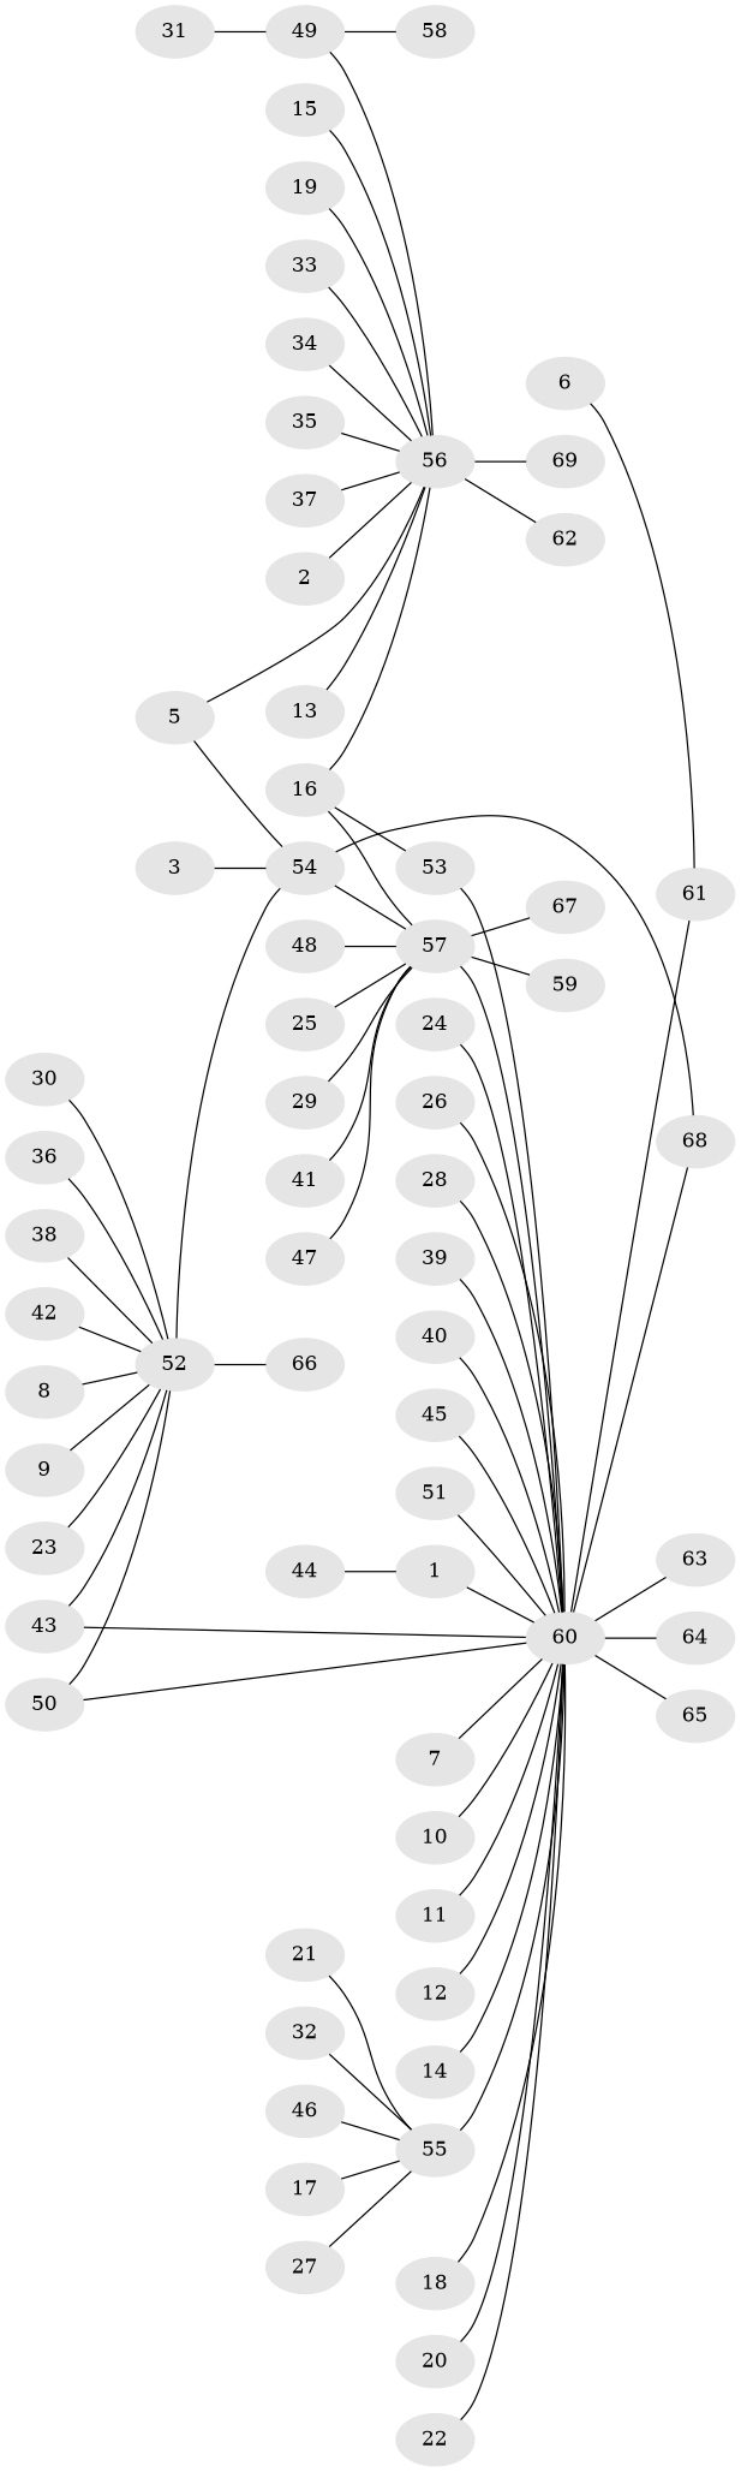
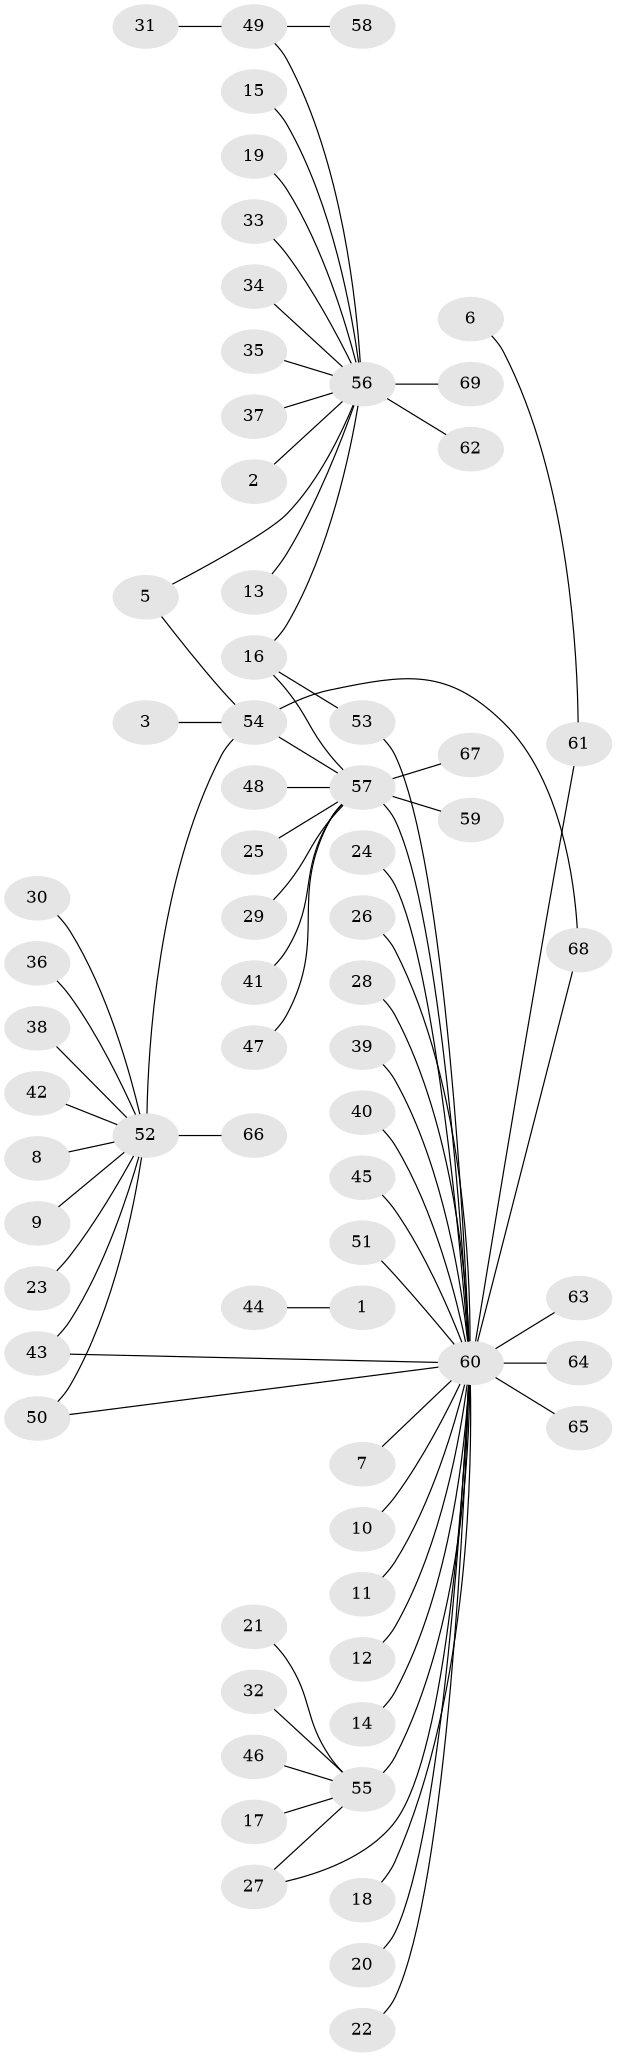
  graph {
    rankdir=LR
    node [color=gray90 style=filled]
    edge [weight=1.0]
    1
    60
    61
    68
    63
    64
    65
    2
    56
    62
    69
    3
    54
    57
    5
    6
    7
    8
    52
    66
    9
    10
    11
    12
    13
    14
    15
    16
    53
    59
    67
    17
    55
    18
    19
    20
    21
    22
    23
    24
    25
    26
    27
    28
    29
    30
    31
    49
    58
    32
    33
    34
    35
    36
    37
    38
    39
    40
    41
    42
    43
    44
    45
    46
    47
    48
    50
    51
-   1 -- 60
+   27 -- 60
    60 -- 61
    60 -- 68
    60 -- 63
    60 -- 64
    60 -- 65
    2 -- 56
    56 -- 62
    56 -- 69
    3 -- 54
    54 -- 68
    54 -- 57
    57 -- 60
    57 -- 59
    57 -- 67
    5 -- 56
    5 -- 54
    6 -- 61
    7 -- 60
    8 -- 52
    52 -- 54
    52 -- 66
    9 -- 52
    10 -- 60
    11 -- 60
    12 -- 60
    13 -- 56
    14 -- 60
    15 -- 56
    16 -- 56
    16 -- 57
    16 -- 53
    53 -- 60
    17 -- 55
    55 -- 60
    18 -- 60
    19 -- 56
    20 -- 60
    21 -- 55
    22 -- 60
    23 -- 52
    24 -- 60
    25 -- 57
    26 -- 60
    27 -- 55
    28 -- 60
    29 -- 57
    30 -- 52
    31 -- 49
    49 -- 56
    49 -- 58
    32 -- 55
    33 -- 56
    34 -- 56
    35 -- 56
    36 -- 52
    37 -- 56
    38 -- 52
    39 -- 60
    40 -- 60
    41 -- 57
    42 -- 52
    43 -- 60 [weight=2.0]
    43 -- 52
    44 -- 1
    45 -- 60
    46 -- 55
    47 -- 57
    48 -- 57
    50 -- 60
    50 -- 52
    51 -- 60
  }
